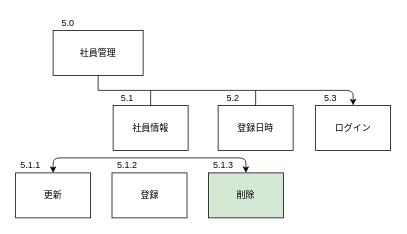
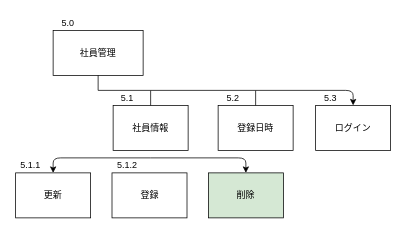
  <mxCell id="0" />
  <mxCell id="1" parent="0" />
  <mxCell id="2" value="&lt;font style=&quot;vertical-align: inherit&quot;&gt;&lt;font style=&quot;vertical-align: inherit&quot;&gt;社員管理&lt;/font&gt;&lt;/font&gt;" style="whiteSpace=wrap;html=1;align=center;treeFolding=1;treeMoving=1;container=1;recursiveResize=0;" vertex="1" parent="1"><mxGeometry x="70" y="40" width="120" height="60" as="geometry" /></mxCell>
  <mxCell id="3" value="社員情報" style="whiteSpace=wrap;html=1;align=center;verticalAlign=middle;container=1;recursiveResize=0;treeFolding=1;treeMoving=1;" vertex="1" parent="1"><mxGeometry x="150" y="140" width="100" height="60" as="geometry" /></mxCell>
  <mxCell id="4" value="" style="edgeStyle=elbowEdgeStyle;elbow=vertical;startArrow=none;endArrow=none;rounded=0;" edge="1" parent="1" target="3"><mxGeometry relative="1" as="geometry"><mxPoint x="130" y="100" as="sourcePoint" /></mxGeometry></mxCell>
  <mxCell id="5" value="登録日時" style="whiteSpace=wrap;html=1;align=center;verticalAlign=middle;container=1;recursiveResize=0;treeFolding=1;treeMoving=1;" vertex="1" parent="1"><mxGeometry x="290" y="140" width="100" height="60" as="geometry" /></mxCell>
  <mxCell id="6" value="" style="edgeStyle=elbowEdgeStyle;elbow=vertical;startArrow=none;endArrow=none;rounded=0;" edge="1" parent="1" target="5"><mxGeometry relative="1" as="geometry"><mxPoint x="200" y="120" as="sourcePoint" /><Array as="points"><mxPoint x="270" y="120" /></Array></mxGeometry></mxCell>
  <mxCell id="7" value="削除" style="whiteSpace=wrap;html=1;align=center;verticalAlign=middle;container=1;recursiveResize=0;treeFolding=1;treeMoving=1;fillColor=#d5e8d4;" vertex="1" parent="1"><mxGeometry x="277" y="230" width="100" height="60" as="geometry" /></mxCell>
  <mxCell id="8" value="更新" style="whiteSpace=wrap;html=1;align=center;verticalAlign=middle;container=1;recursiveResize=0;treeFolding=1;treeMoving=1;" vertex="1" parent="1"><mxGeometry x="20" y="230" width="100" height="60" as="geometry" /></mxCell>
  <mxCell id="9" value="登録" style="whiteSpace=wrap;html=1;align=center;verticalAlign=middle;container=1;recursiveResize=0;treeFolding=1;treeMoving=1;" vertex="1" parent="1"><mxGeometry x="148.5" y="230" width="100" height="60" as="geometry" /></mxCell>
  <mxCell id="10" value="" style="endArrow=classic;html=1;entryX=0.5;entryY=0;entryDx=0;entryDy=0;" edge="1" parent="1" target="8"><mxGeometry width="50" height="50" relative="1" as="geometry"><mxPoint x="200" y="210" as="sourcePoint" /><mxPoint x="70" y="145" as="targetPoint" /><Array as="points"><mxPoint x="70" y="210" /></Array></mxGeometry></mxCell>
  <mxCell id="11" value="" style="endArrow=classic;html=1;entryX=0.5;entryY=0;entryDx=0;entryDy=0;" edge="1" parent="1" target="7"><mxGeometry width="50" height="50" relative="1" as="geometry"><mxPoint x="200" y="210" as="sourcePoint" /><mxPoint x="70" y="310" as="targetPoint" /><Array as="points"><mxPoint x="327" y="210" /></Array></mxGeometry></mxCell>
  <mxCell id="12" value="ログイン" style="whiteSpace=wrap;html=1;align=center;verticalAlign=middle;container=1;recursiveResize=0;treeFolding=1;treeMoving=1;" vertex="1" parent="1"><mxGeometry x="420" y="140" width="100" height="60" as="geometry" /></mxCell>
  <mxCell id="13" value="5.3" style="text;html=1;strokeColor=none;fillColor=none;align=center;verticalAlign=middle;whiteSpace=wrap;rounded=0;" vertex="1" parent="12"><mxGeometry y="-20" width="40" height="20" as="geometry" /></mxCell>
  <mxCell id="14" value="5.0" style="text;html=1;strokeColor=none;fillColor=none;align=center;verticalAlign=middle;whiteSpace=wrap;rounded=0;" vertex="1" parent="1"><mxGeometry x="70" y="20" width="40" height="20" as="geometry" /></mxCell>
  <mxCell id="15" value="5.1" style="text;html=1;strokeColor=none;fillColor=none;align=center;verticalAlign=middle;whiteSpace=wrap;rounded=0;" vertex="1" parent="1"><mxGeometry x="148.5" y="120" width="40" height="20" as="geometry" /></mxCell>
  <mxCell id="16" value="5.2" style="text;html=1;strokeColor=none;fillColor=none;align=center;verticalAlign=middle;whiteSpace=wrap;rounded=0;" vertex="1" parent="1"><mxGeometry x="290" y="120" width="40" height="20" as="geometry" /></mxCell>
  <mxCell id="17" value="5.1.1" style="text;html=1;strokeColor=none;fillColor=none;align=center;verticalAlign=middle;whiteSpace=wrap;rounded=0;" vertex="1" parent="1"><mxGeometry x="20" y="210" width="40" height="20" as="geometry" /></mxCell>
  <mxCell id="18" value="5.1.2" style="text;html=1;strokeColor=none;fillColor=none;align=center;verticalAlign=middle;whiteSpace=wrap;rounded=0;" vertex="1" parent="1"><mxGeometry x="148.5" y="210" width="40" height="20" as="geometry" /></mxCell>
- <mxCell id="19" value="5.1.3" style="text;html=1;strokeColor=none;fillColor=none;align=center;verticalAlign=middle;whiteSpace=wrap;rounded=0;" vertex="1" parent="1"><mxGeometry x="277" y="210" width="40" height="20" as="geometry" /></mxCell>
  <mxCell id="20" value="" style="endArrow=classic;html=1;entryX=0.5;entryY=0;entryDx=0;entryDy=0;" edge="1" parent="1" target="12"><mxGeometry width="50" height="50" relative="1" as="geometry"><mxPoint x="340" y="120" as="sourcePoint" /><mxPoint x="170" y="310" as="targetPoint" /><Array as="points"><mxPoint x="470" y="120" /></Array></mxGeometry></mxCell>
